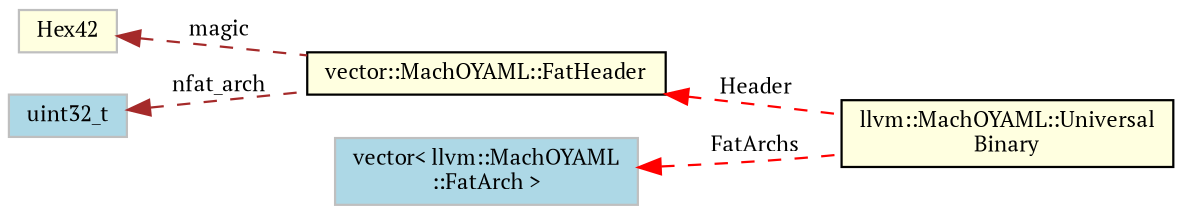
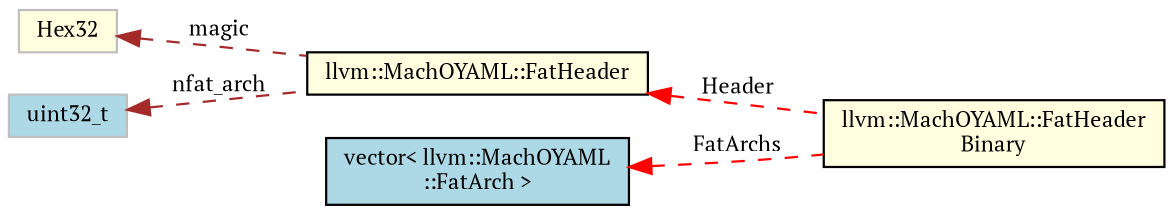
  digraph {
    fontname="PT Serif"
    rankdir=LR
    node [color=grey75 fillcolor=lightyellow fontname="PT Serif" fontsize=10 shape=record style=filled]
    edge [color=red dir=back fontname="PT Serif" fontsize=10 labelfontname=Helvetica labelfontsize=10 style=dashed]
-   n1 [color=black fontcolor=black height=0.2 label="llvm::MachOYAML::Universal\lBinary" width=0.4]
-   n2 [color=black height=0.2 label="vector::MachOYAML::FatHeader" width=0.4]
-   n3 [height=0.2 label=Hex42 width=0.4]
+   n1 [color=black fontcolor=black height=0.2 label="llvm::MachOYAML::FatHeader\lBinary" width=0.4]
+   n2 [color=black height=0.2 label="llvm::MachOYAML::FatHeader" width=0.4]
+   n3 [height=0.2 label=Hex32 width=0.4]
    n4 [fillcolor=lightblue height=0.2 label=uint32_t width=0.4]
-   n5 [fillcolor=lightblue height=0.2 label="vector\< llvm::MachOYAML\l::FatArch \>" width=0.4]
+   n5 [color=black fillcolor=lightblue height=0.2 label="vector\< llvm::MachOYAML\l::FatArch \>" width=0.4]
    n2 -> n1 [label=" Header"]
    n3 -> n2 [color=brown label=" magic"]
    n4 -> n2 [color=brown label=" nfat_arch"]
    n5 -> n1 [label=" FatArchs"]
  }
